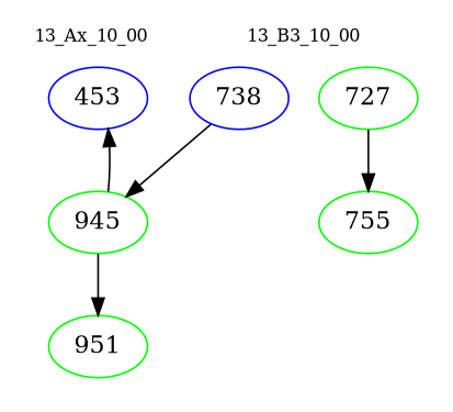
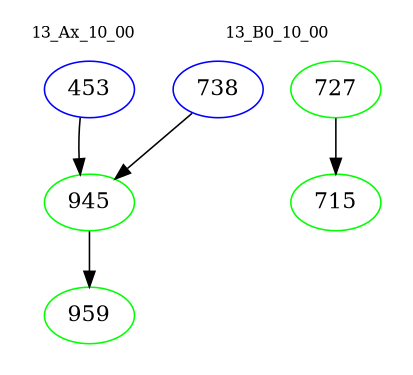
  digraph {
    node [color=green]
    edge [color=black]
    n1 [color=blue label=453]
    n2 [label=945]
-   n3 [label=951]
+   n3 [label=959]
    n4 [color=blue label=738]
    n5 [label=727]
-   n6 [label=755]
+   n6 [label=715]
    subgraph cluster_1 {
      color=white
      fontsize=10
      label="13_Ax_10_00"
      n1
      n2
      n3
    }
    subgraph cluster_2 {
      color=white
      fontsize=10
-     label="13_B3_10_00"
+     label="13_B0_10_00"
      n4
      n5
      n6
    }
-   n2 -> n1
+   n1 -> n2
    n2 -> n3
    n4 -> n2
    n5 -> n6
  }
